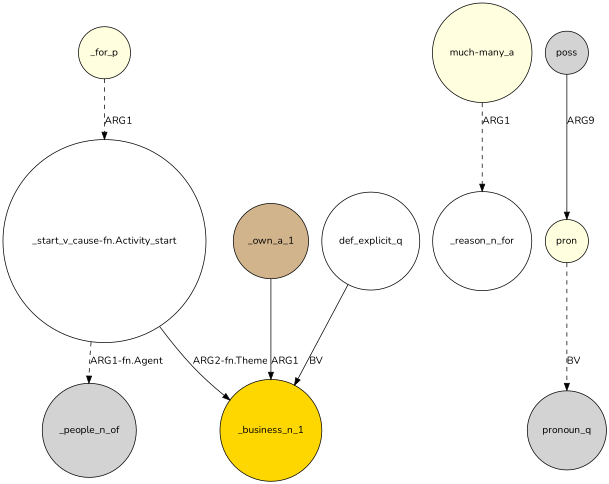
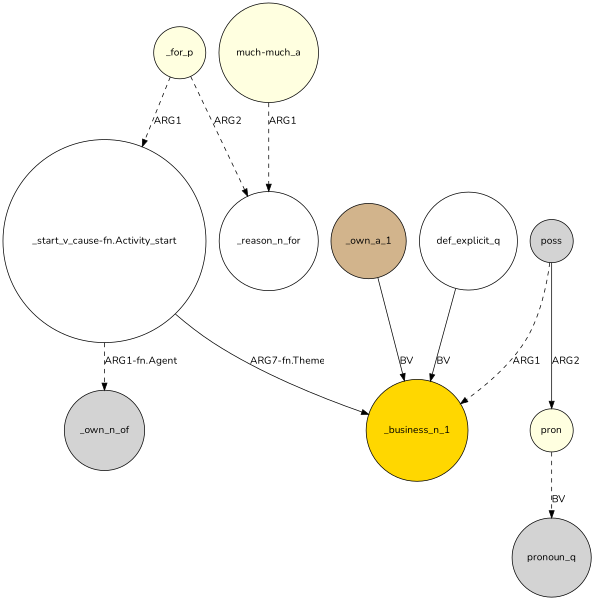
  digraph {
    fontname=Nunito
    node [fillcolor=lightyellow fontname=Nunito shape=circle style=filled]
    edge [fontname=Nunito style=dashed]
    _for_p
    _reason_n_for [fillcolor=white]
    "_start_v_cause-fn.Activity_start" [fillcolor=white]
    _business_n_1 [fillcolor=gold]
-   _people_n_of [fillcolor=lightgrey]
+   _people_n_of [fillcolor=lightgrey label=_own_n_of]
    pron
    poss [fillcolor=lightgrey]
    pronoun_q [fillcolor=lightgrey]
    _own_a_1 [fillcolor=tan]
-   "much-many_a"
+   "much-many_a" [label="much-much_a"]
    def_explicit_q [fillcolor=white]
+   _for_p -> _reason_n_for [label=ARG2]
    _for_p -> "_start_v_cause-fn.Activity_start" [label=ARG1]
-   "_start_v_cause-fn.Activity_start" -> _business_n_1 [label="ARG2-fn.Theme" style=solid]
+   "_start_v_cause-fn.Activity_start" -> _business_n_1 [label="ARG7-fn.Theme" style=solid]
    "_start_v_cause-fn.Activity_start" -> _people_n_of [label="ARG1-fn.Agent"]
    pron -> pronoun_q [label=BV]
-   poss -> pron [label=ARG9 style=solid]
-   _own_a_1 -> _business_n_1 [label=ARG1 style=solid]
+   poss -> _business_n_1 [label=ARG1]
+   poss -> pron [label=ARG2 style=solid]
+   _own_a_1 -> _business_n_1 [label=BV style=solid]
    "much-many_a" -> _reason_n_for [label=ARG1]
    def_explicit_q -> _business_n_1 [label=BV style=solid]
  }
